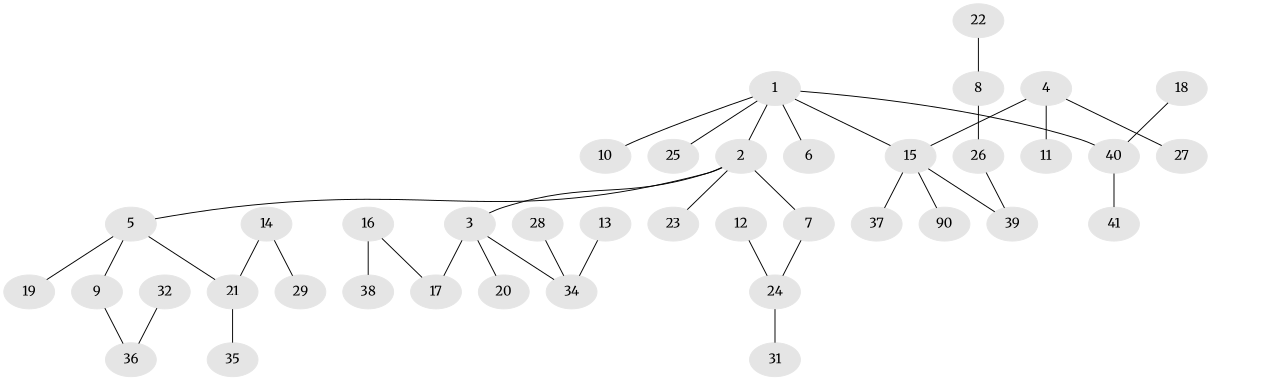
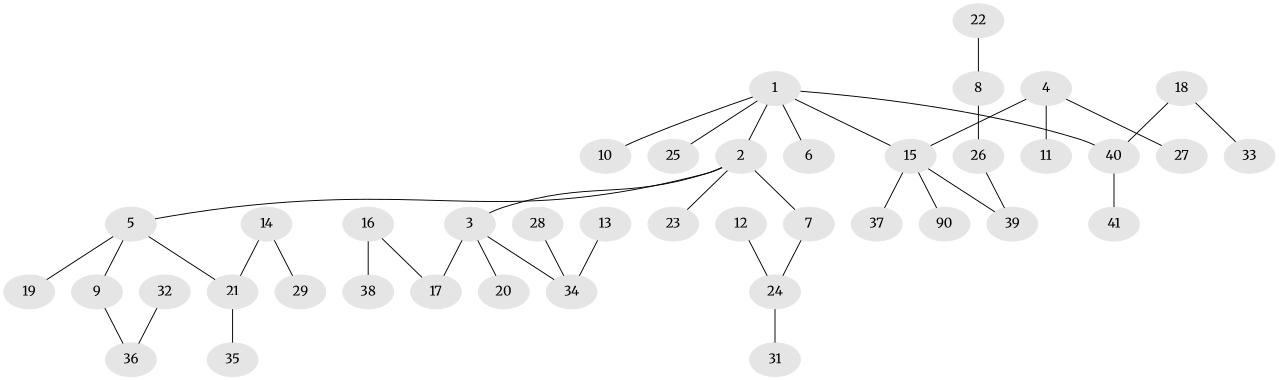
  graph {
    fontname=Merriweather
    node [color=gray90 fontname=Merriweather style=filled]
    edge [fontname=Merriweather weight=1.0]
    1
    2
    6
    10
    15
    25
    40
    3
    5
    7
    23
    n12 [label=90]
    37
    39
    41
    17
    20
    34
    9
    19
    21
    24
    4
    11
    27
    36
    35
    31
    8
    26
    12
    13
    14
    29
    16
    38
    18
+   33
    22
    28
    32
    1 -- 2
    1 -- 6
    1 -- 10
    1 -- 15
    1 -- 25
    1 -- 40
    2 -- 3
    2 -- 5
    2 -- 7
    2 -- 23
    15 -- n12
    15 -- 37
    15 -- 39
    40 -- 41
    3 -- 17
    3 -- 20
    3 -- 34
    5 -- 9
    5 -- 19
    5 -- 21
    7 -- 24
    9 -- 36
    21 -- 35
    24 -- 31
    4 -- 15
    4 -- 11
    4 -- 27
    8 -- 26
    26 -- 39
    12 -- 24
    13 -- 34
    14 -- 21
    14 -- 29
    16 -- 17
    16 -- 38
    18 -- 40
+   18 -- 33
    22 -- 8
    28 -- 34
    32 -- 36
  }
